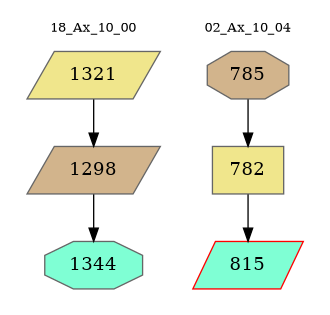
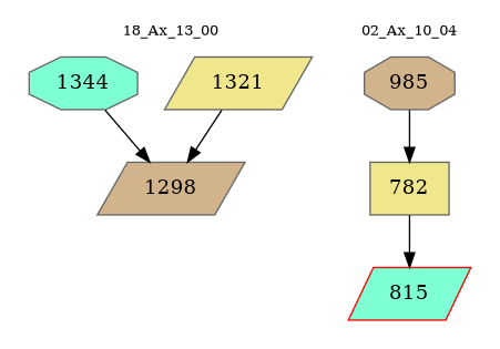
  digraph {
    node [color=gray40 fillcolor=khaki shape=parallelogram style=filled]
    edge [color=black]
    n1 [label=1321]
    n2 [fillcolor=tan label=1298]
    n3 [fillcolor=aquamarine label=1344 shape=octagon]
-   n4 [fillcolor=tan label=785 shape=octagon]
+   n4 [fillcolor=tan label=985 shape=octagon]
    n5 [label=782 shape=box]
    n6 [color=red fillcolor=aquamarine label=815]
    subgraph cluster_1 {
      color=white
      fontsize=10
-     label="18_Ax_10_00"
+     label="18_Ax_13_00"
      n1
      n2
      n3
    }
    subgraph cluster_2 {
      color=white
      fontsize=10
      label="02_Ax_10_04"
      n4
      n5
      n6
    }
    n1 -> n2
-   n2 -> n3
+   n3 -> n2
    n4 -> n5
    n5 -> n6
  }
